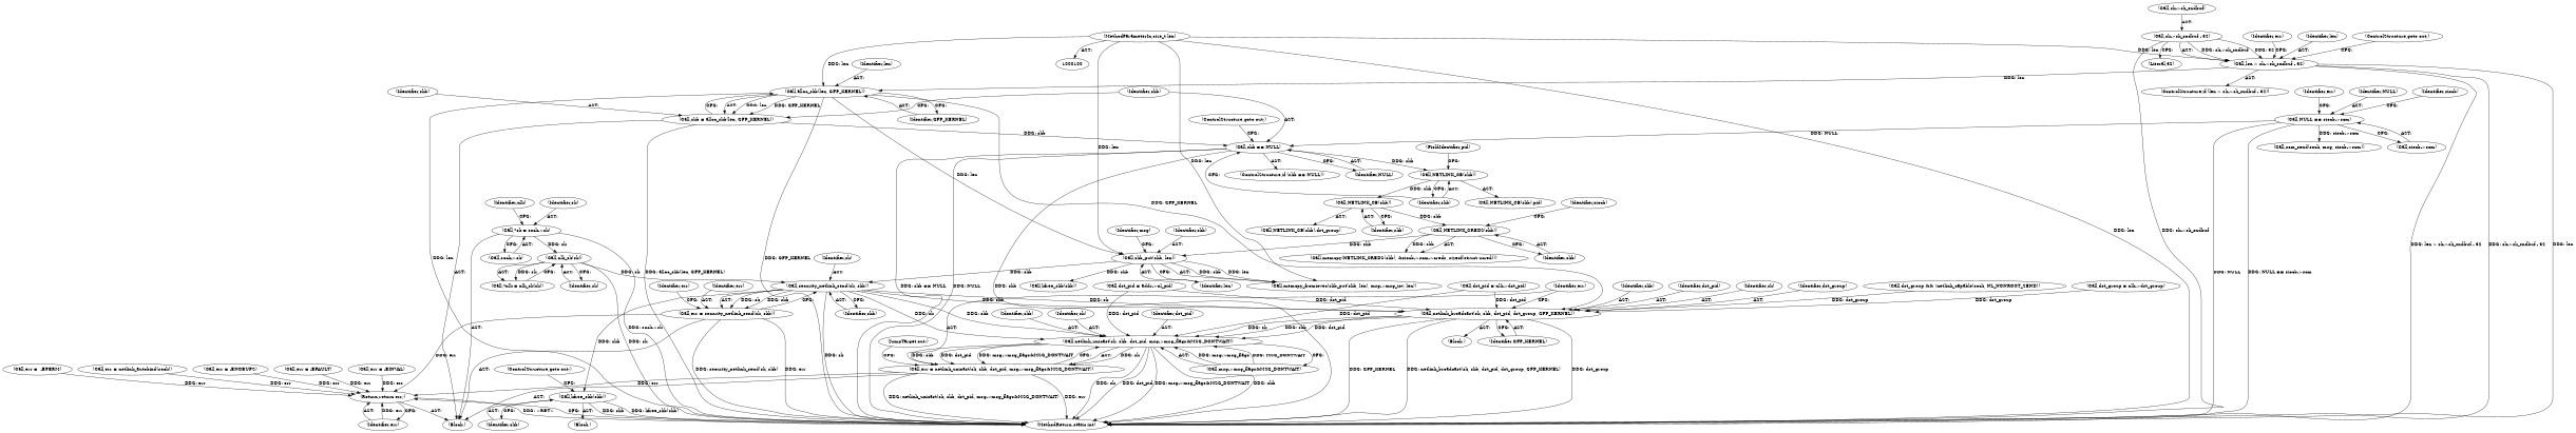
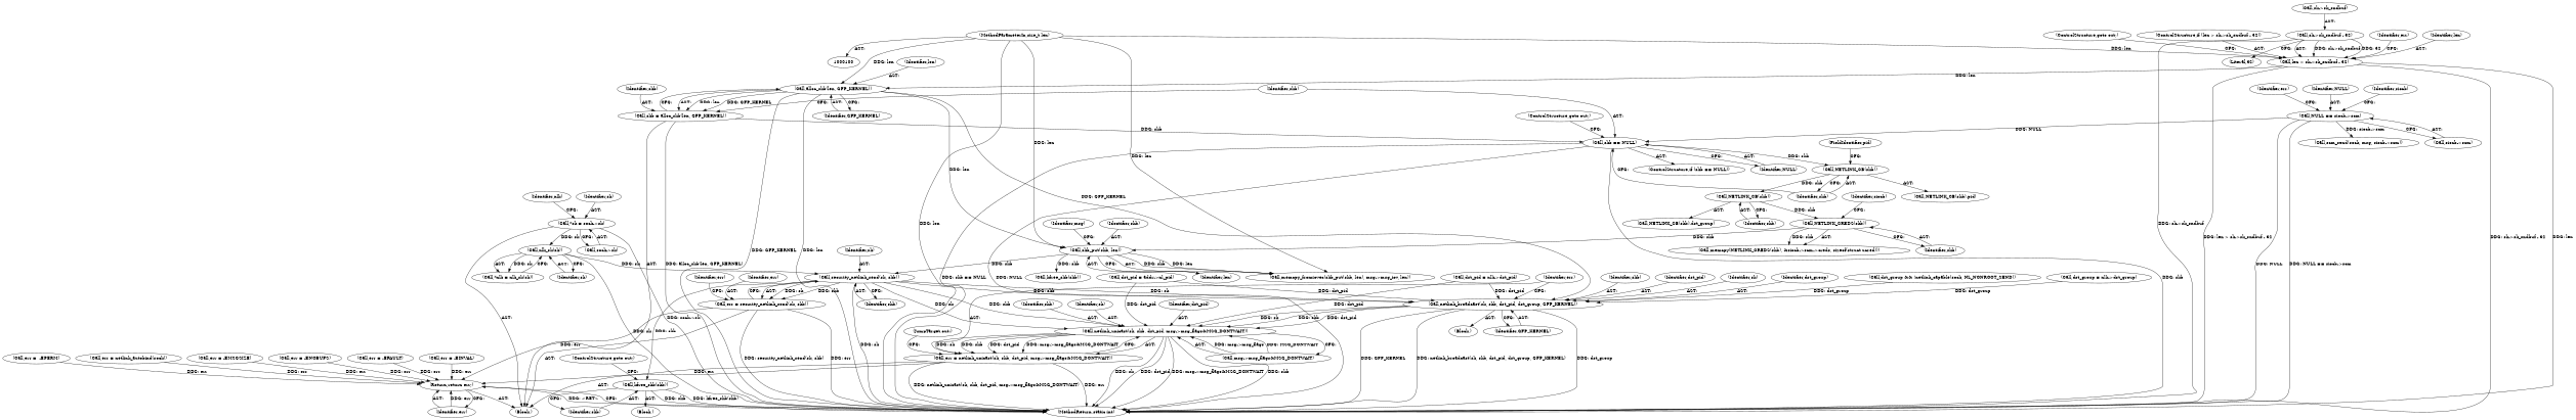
  digraph {
    n1 [label="(Call,security_netlink_send(sk, skb))"]
    n2 [label="(Call,err = security_netlink_send(sk, skb))"]
    n3 [label="(Call,kfree_skb(skb))"]
    n4 [label="(Call,netlink_broadcast(sk, skb, dst_pid, dst_group, GFP_KERNEL))"]
    n5 [label="(Call,netlink_unicast(sk, skb, dst_pid, msg->msg_flags&MSG_DONTWAIT))"]
    n6 [label="(Identifier,skb)"]
    n7 [label="(MethodReturn,static int)"]
    n8 [label="(Block,)"]
    n9 [label="(Return,return err;)"]
    n10 [label="(Block,)"]
    n11 [label="(Identifier,skb)"]
    n12 [label="(Block,)"]
    n13 [label="(Identifier,GFP_KERNEL)"]
    n14 [label="(Call,err = netlink_unicast(sk, skb, dst_pid, msg->msg_flags&MSG_DONTWAIT))"]
    n15 [label="(Call,msg->msg_flags&MSG_DONTWAIT)"]
    n16 [label="(Call,nlk_sk(sk))"]
    n17 [label="(Identifier,sk)"]
    n18 [label="(Call,*nlk = nlk_sk(sk))"]
    n19 [label="(Call,*sk = sock->sk)"]
    n20 [label="(Call,sock->sk)"]
    n21 [label="(Call,skb_put(skb, len))"]
    n22 [label="(Call,memcpy_fromiovec(skb_put(skb, len), msg->msg_iov, len))"]
    n23 [label="(Identifier,len)"]
    n24 [label="(Call,kfree_skb(skb))"]
    n25 [label="(Call,NETLINK_CREDS(skb))"]
    n26 [label="(Identifier,skb)"]
    n27 [label="(Call,memcpy(NETLINK_CREDS(skb), &siocb->scm->creds, sizeof(struct ucred)))"]
    n28 [label="(Call,NETLINK_CB(skb))"]
    n29 [label="(Identifier,skb)"]
    n30 [label="(Call,NETLINK_CB(skb).dst_group)"]
    n31 [label="(Call,NETLINK_CB(skb))"]
    n32 [label="(Call,NETLINK_CB(skb).pid)"]
    n33 [label="(Identifier,skb)"]
    n34 [label="(Call,skb == NULL)"]
    n35 [label="(ControlStructure,if (skb == NULL))"]
    n36 [label="(Identifier,NULL)"]
    n37 [label="(Call,skb = alloc_skb(len, GFP_KERNEL))"]
    n38 [label="(Call,alloc_skb(len, GFP_KERNEL))"]
    n39 [label="(Identifier,GFP_KERNEL)"]
    n40 [label="(Call,len > sk->sk_sndbuf - 32)"]
    n41 [label="(ControlStructure,if (len > sk->sk_sndbuf - 32))"]
    n42 [label="(Call,sk->sk_sndbuf - 32)"]
    n43 [label="(Literal,32)"]
    n44 [label="(MethodParameterIn,size_t len)"]
    1000100
    n46 [label="(Call,NULL == siocb->scm)"]
    n47 [label="(Call,siocb->scm)"]
    n48 [label="(Call,scm_send(sock, msg, siocb->scm))"]
    n49 [label="(Identifier,err)"]
    n50 [label="(Call,err =  -EPERM)"]
    n51 [label="(Call,err = netlink_autobind(sock))"]
    n52 [label="(Identifier,sk)"]
    n53 [label="(FieldIdentifier,pid)"]
    n54 [label="(Identifier,siocb)"]
    n55 [label="(ControlStructure,goto out;)"]
    n56 [label="(Identifier,sk)"]
    n57 [label="(Identifier,skb)"]
    n58 [label="(Identifier,err)"]
    n59 [label="(Call,sk->sk_sndbuf)"]
    n60 [label="(Identifier,dst_pid)"]
    n61 [label="(Identifier,siocb)"]
    n62 [label="(Identifier,sk)"]
    n63 [label="(Identifier,err)"]
    n64 [label="(Identifier,skb)"]
    n65 [label="(Identifier,err)"]
    n66 [label="(Identifier,msg)"]
+   n67 [label="(Call,err = -EMSGSIZE)"]
    n68 [label="(Call,err = -ENOBUFS)"]
    n69 [label="(Identifier,dst_group)"]
    n70 [label="(Identifier,len)"]
    n71 [label="(Call,dst_pid = nlk->dst_pid)"]
    n72 [label="(Call,dst_group && !netlink_capable(sock, NL_NONROOT_SEND))"]
    n73 [label="(Call,dst_group = nlk->dst_group)"]
    n74 [label="(Identifier,err)"]
    n75 [label="(Identifier,nlk)"]
    n76 [label="(Identifier,NULL)"]
    n77 [label="(Call,dst_pid = addr->nl_pid)"]
    n78 [label="(ControlStructure,goto out;)"]
    n79 [label="(ControlStructure,goto out;)"]
    n80 [label="(Identifier,skb)"]
    n81 [label="(Identifier,skb)"]
    n82 [label="(Identifier,sk)"]
    n83 [label="(Identifier,skb)"]
    n84 [label="(Identifier,dst_pid)"]
    n85 [label="(Call,err = -EFAULT)"]
    n86 [label="(JumpTarget,out:)"]
    n87 [label="(Identifier,len)"]
    n88 [label="(Identifier,err)"]
    n89 [label="(Call,err = -EINVAL)"]
    n1 -> n2 [label="AST: "]
    n1 -> n2 [label="DDG: sk"]
    n1 -> n2 [label="DDG: skb"]
    n1 -> n3 [label="DDG: skb"]
    n1 -> n4 [label="DDG: sk"]
    n1 -> n4 [label="DDG: skb"]
    n1 -> n5 [label="DDG: sk"]
    n1 -> n5 [label="DDG: skb"]
    n1 -> n6 [label="CFG: "]
    n1 -> n7 [label="DDG: sk"]
    n2 -> n1 [label="CFG: "]
    n2 -> n7 [label="DDG: security_netlink_send(sk, skb)"]
    n2 -> n7 [label="DDG: err"]
    n2 -> n8 [label="AST: "]
    n2 -> n9 [label="DDG: err"]
    n3 -> n7 [label="DDG: skb"]
    n3 -> n7 [label="DDG: kfree_skb(skb)"]
    n3 -> n10 [label="AST: "]
    n3 -> n11 [label="CFG: "]
    n4 -> n5 [label="DDG: sk"]
    n4 -> n5 [label="DDG: skb"]
    n4 -> n5 [label="DDG: dst_pid"]
    n4 -> n7 [label="DDG: dst_group"]
    n4 -> n7 [label="DDG: GFP_KERNEL"]
    n4 -> n7 [label="DDG: netlink_broadcast(sk, skb, dst_pid, dst_group, GFP_KERNEL)"]
    n4 -> n12 [label="AST: "]
    n4 -> n13 [label="CFG: "]
    n5 -> n7 [label="DDG: sk"]
    n5 -> n7 [label="DDG: dst_pid"]
    n5 -> n7 [label="DDG: msg->msg_flags&MSG_DONTWAIT"]
    n5 -> n7 [label="DDG: skb"]
    n5 -> n14 [label="AST: "]
    n5 -> n14 [label="DDG: sk"]
    n5 -> n14 [label="DDG: skb"]
    n5 -> n14 [label="DDG: dst_pid"]
    n5 -> n14 [label="DDG: msg->msg_flags&MSG_DONTWAIT"]
    n5 -> n15 [label="CFG: "]
    n6 -> n1 [label="AST: "]
    n7 -> n9 [label="CFG: "]
    n9 -> n7 [label="DDG: <RET>"]
    n9 -> n8 [label="AST: "]
    n9 -> n49 [label="CFG: "]
    n11 -> n3 [label="AST: "]
    n13 -> n4 [label="AST: "]
    n14 -> n5 [label="CFG: "]
    n14 -> n7 [label="DDG: netlink_unicast(sk, skb, dst_pid, msg->msg_flags&MSG_DONTWAIT)"]
    n14 -> n7 [label="DDG: err"]
    n14 -> n8 [label="AST: "]
    n14 -> n9 [label="DDG: err"]
    n15 -> n5 [label="AST: "]
    n15 -> n5 [label="DDG: msg->msg_flags"]
    n15 -> n5 [label="DDG: MSG_DONTWAIT"]
    n16 -> n1 [label="DDG: sk"]
    n16 -> n7 [label="DDG: sk"]
    n16 -> n17 [label="CFG: "]
    n16 -> n18 [label="AST: "]
    n16 -> n18 [label="DDG: sk"]
    n17 -> n16 [label="AST: "]
    n18 -> n16 [label="CFG: "]
    n19 -> n7 [label="DDG: sock->sk"]
    n19 -> n8 [label="AST: "]
    n19 -> n16 [label="DDG: sk"]
    n19 -> n20 [label="CFG: "]
    n20 -> n19 [label="AST: "]
    n21 -> n1 [label="DDG: skb"]
    n21 -> n22 [label="AST: "]
    n21 -> n22 [label="DDG: skb"]
    n21 -> n22 [label="DDG: len"]
    n21 -> n23 [label="CFG: "]
    n21 -> n24 [label="DDG: skb"]
    n23 -> n21 [label="AST: "]
    n25 -> n21 [label="DDG: skb"]
    n25 -> n26 [label="CFG: "]
    n25 -> n27 [label="AST: "]
    n25 -> n27 [label="DDG: skb"]
    n26 -> n25 [label="AST: "]
    n28 -> n25 [label="DDG: skb"]
    n28 -> n29 [label="CFG: "]
    n28 -> n30 [label="AST: "]
    n29 -> n28 [label="AST: "]
    n31 -> n28 [label="DDG: skb"]
    n31 -> n32 [label="AST: "]
    n31 -> n33 [label="CFG: "]
    n33 -> n31 [label="AST: "]
    n33 -> n34 [label="CFG: "]
    n34 -> n7 [label="DDG: skb == NULL"]
    n34 -> n7 [label="DDG: NULL"]
    n34 -> n7 [label="DDG: skb"]
    n34 -> n31 [label="DDG: skb"]
    n34 -> n35 [label="AST: "]
    n34 -> n36 [label="CFG: "]
    n36 -> n34 [label="AST: "]
    n37 -> n7 [label="DDG: alloc_skb(len, GFP_KERNEL)"]
    n37 -> n8 [label="AST: "]
    n37 -> n34 [label="DDG: skb"]
    n37 -> n38 [label="CFG: "]
    n38 -> n4 [label="DDG: GFP_KERNEL"]
    n38 -> n7 [label="DDG: GFP_KERNEL"]
    n38 -> n7 [label="DDG: len"]
    n38 -> n21 [label="DDG: len"]
    n38 -> n37 [label="AST: "]
    n38 -> n37 [label="DDG: len"]
    n38 -> n37 [label="DDG: GFP_KERNEL"]
    n38 -> n39 [label="CFG: "]
    n39 -> n38 [label="AST: "]
    n40 -> n7 [label="DDG: len > sk->sk_sndbuf - 32"]
    n40 -> n7 [label="DDG: sk->sk_sndbuf - 32"]
    n40 -> n7 [label="DDG: len"]
    n40 -> n38 [label="DDG: len"]
-   n40 -> n41 [label="AST: "]
+   n41 -> n40 [label="AST: "]
    n42 -> n7 [label="DDG: sk->sk_sndbuf"]
    n42 -> n40 [label="AST: "]
    n42 -> n40 [label="DDG: sk->sk_sndbuf"]
    n42 -> n40 [label="DDG: 32"]
    n42 -> n43 [label="CFG: "]
    n44 -> n7 [label="DDG: len"]
    n44 -> n21 [label="DDG: len"]
    n44 -> n22 [label="DDG: len"]
    n44 -> n38 [label="DDG: len"]
    n44 -> n40 [label="DDG: len"]
    n44 -> 1000100 [label="AST: "]
    n46 -> n7 [label="DDG: NULL"]
    n46 -> n7 [label="DDG: NULL == siocb->scm"]
    n46 -> n34 [label="DDG: NULL"]
    n46 -> n47 [label="CFG: "]
    n46 -> n48 [label="DDG: siocb->scm"]
    n47 -> n46 [label="AST: "]
    n49 -> n9 [label="AST: "]
    n49 -> n9 [label="DDG: err"]
    n50 -> n9 [label="DDG: err"]
    n51 -> n9 [label="DDG: err"]
    n52 -> n19 [label="AST: "]
    n53 -> n31 [label="CFG: "]
    n54 -> n46 [label="CFG: "]
    n55 -> n3 [label="CFG: "]
    n56 -> n4 [label="AST: "]
    n57 -> n34 [label="AST: "]
    n57 -> n37 [label="CFG: "]
    n58 -> n40 [label="CFG: "]
    n59 -> n42 [label="AST: "]
    n60 -> n5 [label="AST: "]
    n61 -> n25 [label="CFG: "]
    n62 -> n1 [label="AST: "]
    n63 -> n46 [label="CFG: "]
    n64 -> n37 [label="AST: "]
    n65 -> n4 [label="CFG: "]
    n65 -> n14 [label="AST: "]
    n66 -> n21 [label="CFG: "]
+   n67 -> n9 [label="DDG: err"]
    n68 -> n9 [label="DDG: err"]
    n69 -> n4 [label="AST: "]
    n70 -> n40 [label="AST: "]
    n71 -> n4 [label="DDG: dst_pid"]
    n71 -> n5 [label="DDG: dst_pid"]
    n72 -> n4 [label="DDG: dst_group"]
    n73 -> n4 [label="DDG: dst_group"]
    n74 -> n2 [label="CFG: "]
    n75 -> n19 [label="CFG: "]
    n76 -> n46 [label="AST: "]
    n77 -> n4 [label="DDG: dst_pid"]
    n77 -> n5 [label="DDG: dst_pid"]
    n78 -> n40 [label="CFG: "]
    n79 -> n34 [label="CFG: "]
    n80 -> n4 [label="AST: "]
    n81 -> n5 [label="AST: "]
    n82 -> n5 [label="AST: "]
    n83 -> n21 [label="AST: "]
    n84 -> n4 [label="AST: "]
    n85 -> n9 [label="DDG: err"]
    n86 -> n14 [label="CFG: "]
    n87 -> n38 [label="AST: "]
    n88 -> n2 [label="AST: "]
    n89 -> n9 [label="DDG: err"]
  }
